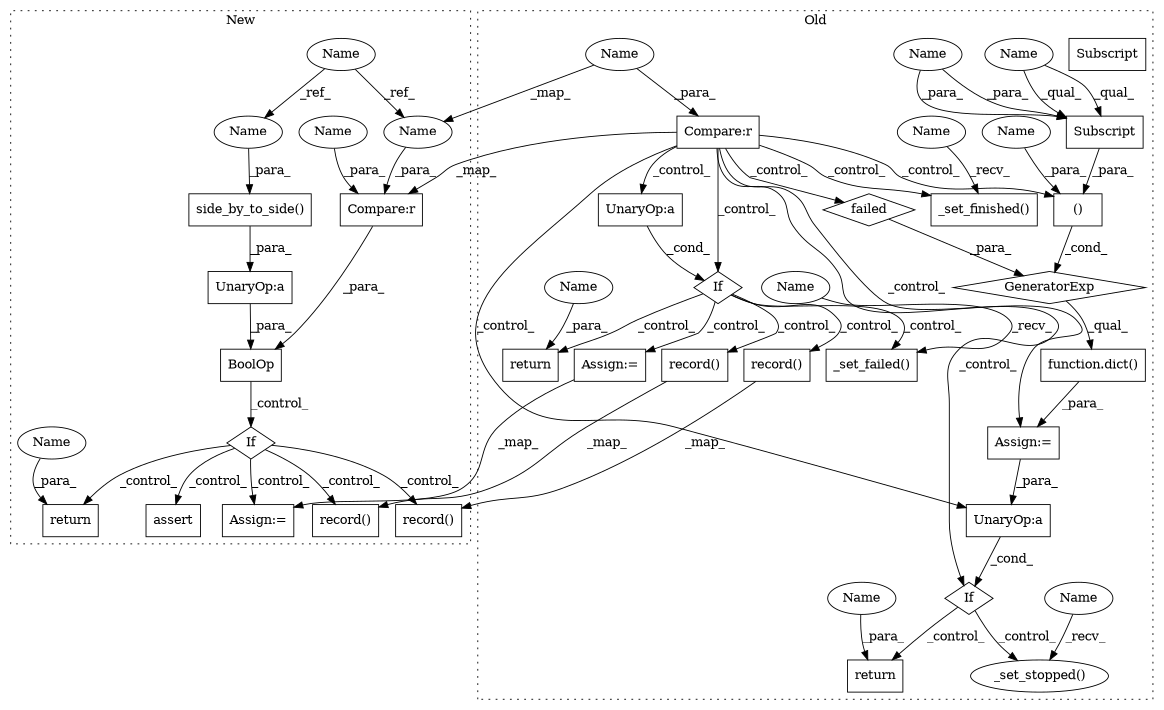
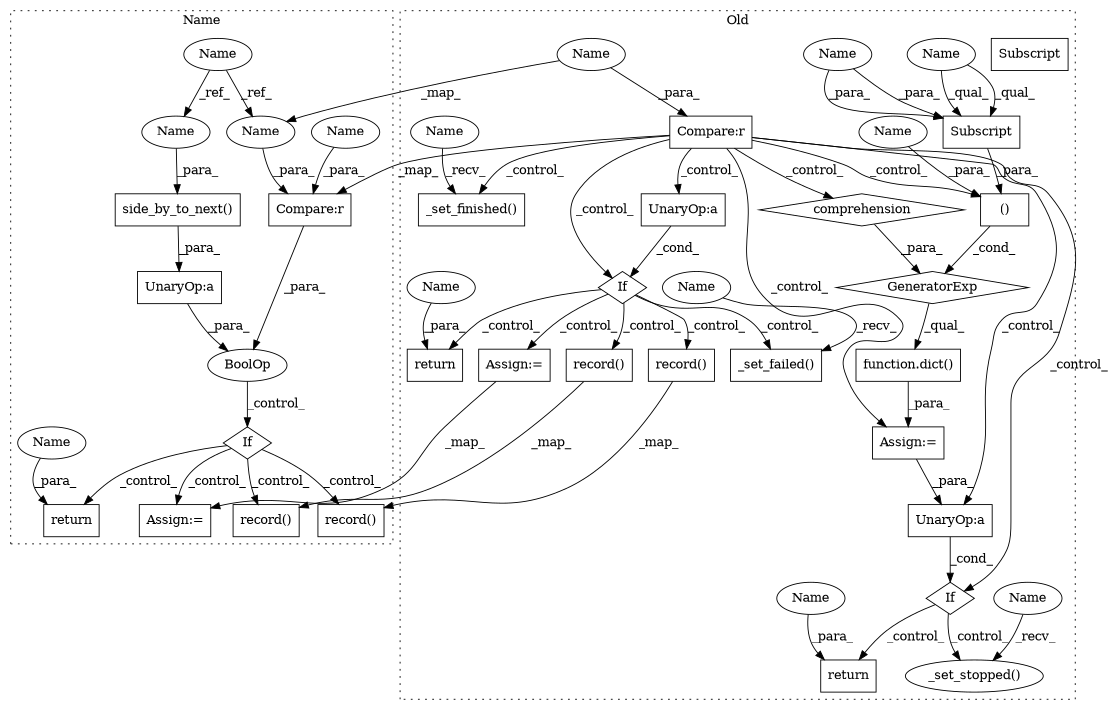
  digraph {
    node [a=87 l=4 s=1255 shape=box]
    n1 [a=96 l=3 label=If s=1821 shape=diamond]
    n2 [a=61 l=29 label="UnaryOp:a" s=1824]
    n3 [a=40 l=12 label="Compare:r" s=1495]
    n4 [a=54 l=9 label="()" s=1592]
    n5 [a=75 l=19 label="_set_stopped()" s=1875 shape=ellipse]
    n6 [a=75 l="17,1" label="_set_failed()" s="2107,2127"]
    n7 [a=75 l=20 label="_set_finished()" s=1521]
    n8 [a=96 l=3 label=If s=2078 shape=diamond]
    n9 [a=61 l=8 label="UnaryOp:a" s=2081]
    n10 [a=63 l="7,0" label=Subscript s="1594,0"]
-   n11 [a=45 l=3 label=failed s=1603 shape=diamond]
+   n11 [a=45 l=3 label=comprehension s=1603 shape=diamond]
    n12 [a=68 l=3 label="Assign:=" s=2174]
    n13 [a=55 l=1 label=GeneratorExp s=1590 shape=diamond]
    n14 [a=75 l="27,1" label="record()" s="2796,2848"]
    n15 [a=68 l=3 label="Assign:=" s=1582]
    n16 [a=75 l="27,1" label="record()" s="2728,2782"]
    n17 [a=75 l="5,40" label="function.dict()" s="1585,1591"]
    n18 [a=93 l=7 label=return s=2145]
    n19 [a=93 l=7 label=return s=1915]
    n20 [label=Name s=1495 shape=ellipse]
    n21 [label=Name s=1594 shape=ellipse]
    n22 [a=63 l="7,0" label=Subscript s="1594,0"]
    n23 [label=Name s=1521 shape=ellipse]
    n24 [label=Name s=2107 shape=ellipse]
    n25 [label=Name s=1875 shape=ellipse]
    n26 [l=1 label=Name s=1599 shape=ellipse]
    n27 [l=1 label=Name s=1591 shape=ellipse]
    n28 [label=Name s=1922 shape=ellipse]
    n29 [label=Name s=2152 shape=ellipse]
-   n30 [a=75 l="21,1" label="side_by_to_side()" s="1275,1300"]
+   n30 [a=75 l="21,1" label="side_by_to_next()" s="1275,1300"]
    n31 [a=61 l=30 label="UnaryOp:a" s=1271]
    n32 [label=Name s=1221 shape=ellipse]
    n33 [a=40 l=12 label="Compare:r"]
-   n34 [a=72 l=46 label=BoolOp]
-   n35 [a=65 l=7 label=assert s=1611]
+   n34 [a=72 l=46 label=BoolOp shape=ellipse]
    n36 [a=96 l=3 label=If s=1409 shape=diamond]
    n37 [a=93 l=7 label=return s=1473]
    n38 [a=68 l=3 label="Assign:=" s=1641]
    n39 [a=75 l="27,1" label="record()" s="2054,2106"]
    n40 [a=75 l="27,1" label="record()" s="1990,2044"]
    n41 [label=Name s=1480 shape=ellipse]
    n42 [label=Name s=1263 shape=ellipse]
    n43 [label=Name s=1296 shape=ellipse]
    n44 [label=Name shape=ellipse]
    subgraph cluster_1 {
      label=Old
      style=dotted
      n1
      n2
      n3
      n4
      n5
      n6
      n7
      n8
      n9
      n10
      n11
      n12
      n13
      n14
      n15
      n16
      n17
      n18
      n19
      n20
      n21
      n22
      n23
      n24
      n25
      n26
      n27
      n28
      n29
    }
    subgraph cluster_2 {
-     label=New
+     label=Name
      style=dotted
      n30
      n31
      n32
      n33
      n34
-     n35
      n36
      n37
      n38
      n39
      n40
      n41
      n42
      n43
      n44
    }
    n1 -> n5 [label=_control_]
    n1 -> n19 [label=_control_]
    n2 -> n1 [label=_cond_]
    n3 -> n1 [label=_control_]
    n3 -> n2 [label=_control_]
    n3 -> n4 [label=_control_]
    n3 -> n7 [label=_control_]
    n3 -> n8 [label=_control_]
    n3 -> n9 [label=_control_]
    n3 -> n11 [label=_control_]
    n3 -> n15 [label=_control_]
    n3 -> n33 [label=_map_]
    n4 -> n13 [label=_cond_]
    n8 -> n6 [label=_control_]
    n8 -> n12 [label=_control_]
    n8 -> n14 [label=_control_]
    n8 -> n16 [label=_control_]
    n8 -> n18 [label=_control_]
    n9 -> n8 [label=_cond_]
    n11 -> n13 [label=_para_]
    n12 -> n38 [label=_map_]
    n13 -> n17 [label=_qual_]
    n14 -> n39 [label=_map_]
    n15 -> n2 [label=_para_]
    n16 -> n40 [label=_map_]
    n17 -> n15 [label=_para_]
    n20 -> n3 [label=_para_]
    n20 -> n44 [label=_map_]
    n21 -> n22 [label=_qual_]
    n21 -> n22 [label=_qual_]
    n22 -> n4 [label=_para_]
    n23 -> n7 [label=_recv_]
    n24 -> n6 [label=_recv_]
    n25 -> n5 [label=_recv_]
    n26 -> n22 [label=_para_]
    n26 -> n22 [label=_para_]
    n27 -> n4 [label=_para_]
    n28 -> n19 [label=_para_]
    n29 -> n18 [label=_para_]
    n30 -> n31 [label=_para_]
    n31 -> n34 [label=_para_]
    n32 -> n43 [label=_ref_]
    n32 -> n44 [label=_ref_]
    n33 -> n34 [label=_para_]
    n34 -> n36 [label=_control_]
-   n36 -> n35 [label=_control_]
    n36 -> n37 [label=_control_]
    n36 -> n38 [label=_control_]
    n36 -> n39 [label=_control_]
    n36 -> n40 [label=_control_]
    n41 -> n37 [label=_para_]
    n42 -> n33 [label=_para_]
    n43 -> n30 [label=_para_]
    n44 -> n33 [label=_para_]
  }
